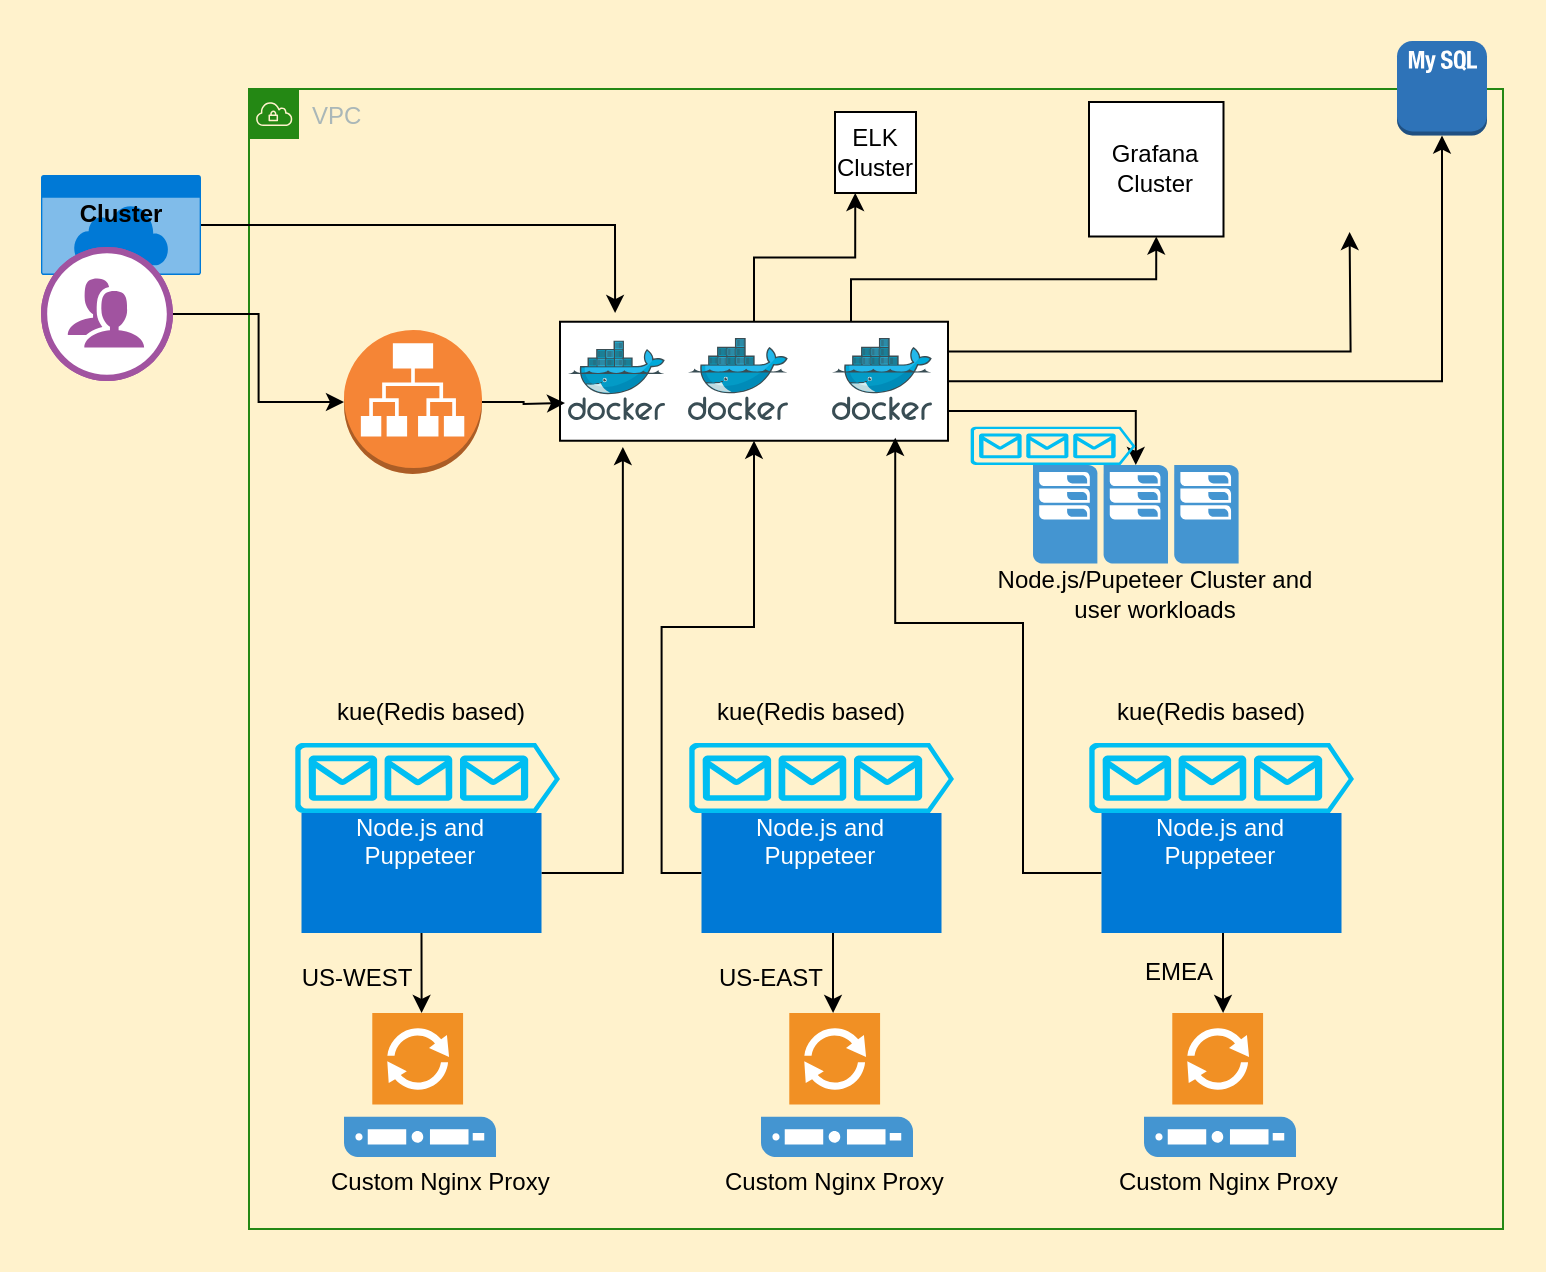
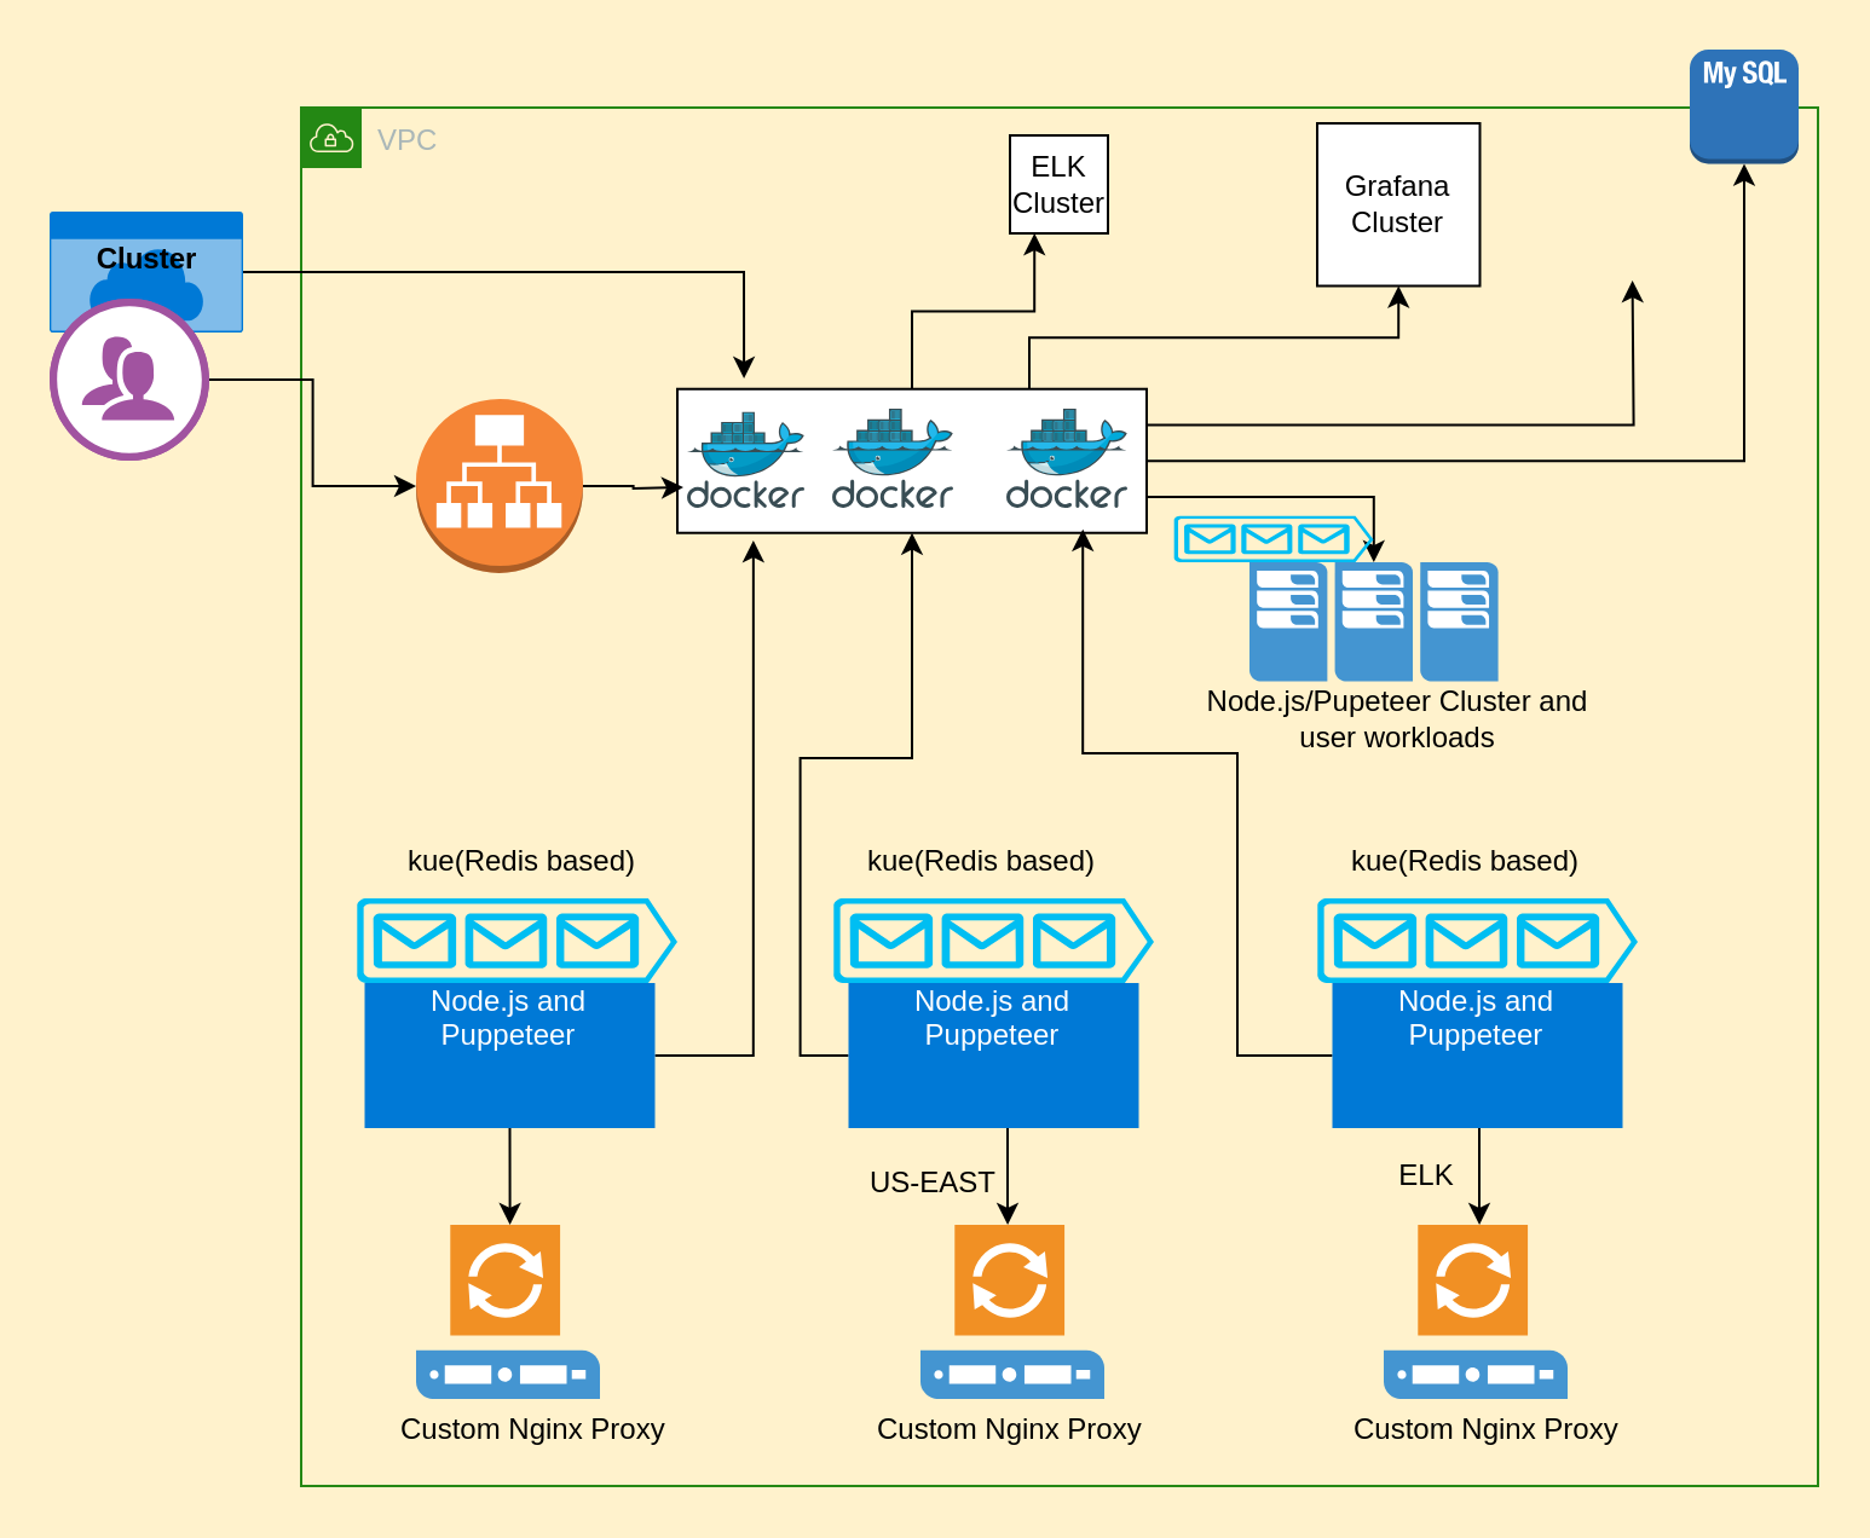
  <mxCell id="0" />
  <mxCell id="1" parent="0" />
  <mxCell id="2" value="VPC" style="points=[[0,0],[0.25,0],[0.5,0],[0.75,0],[1,0],[1,0.25],[1,0.5],[1,0.75],[1,1],[0.75,1],[0.5,1],[0.25,1],[0,1],[0,0.75],[0,0.5],[0,0.25]];outlineConnect=0;gradientColor=none;html=1;whiteSpace=wrap;fontSize=12;fontStyle=0;shape=mxgraph.aws4.group;grIcon=mxgraph.aws4.group_vpc;strokeColor=#248814;fillColor=none;verticalAlign=top;align=left;spacingLeft=30;fontColor=#AAB7B8;dashed=0;" vertex="1" parent="1"><mxGeometry x="124" y="44" width="627" height="570" as="geometry" /></mxCell>
  <mxCell id="3" style="edgeStyle=orthogonalEdgeStyle;rounded=0;orthogonalLoop=1;jettySize=auto;html=1;exitX=1;exitY=0.25;exitDx=0;exitDy=0;" parent="1" source="8" edge="1"><mxGeometry relative="1" as="geometry"><mxPoint x="674.3" y="115.5" as="targetPoint" /></mxGeometry></mxCell>
  <mxCell id="4" style="edgeStyle=orthogonalEdgeStyle;rounded=0;orthogonalLoop=1;jettySize=auto;html=1;exitX=1;exitY=0.75;exitDx=0;exitDy=0;" parent="1" source="8" target="38" edge="1"><mxGeometry relative="1" as="geometry" /></mxCell>
  <mxCell id="5" style="edgeStyle=orthogonalEdgeStyle;rounded=0;orthogonalLoop=1;jettySize=auto;html=1;exitX=0.5;exitY=0;exitDx=0;exitDy=0;entryX=0.25;entryY=1;entryDx=0;entryDy=0;" edge="1" parent="1" source="8" target="42"><mxGeometry relative="1" as="geometry" /></mxCell>
  <mxCell id="6" style="edgeStyle=orthogonalEdgeStyle;rounded=0;orthogonalLoop=1;jettySize=auto;html=1;exitX=0.75;exitY=0;exitDx=0;exitDy=0;entryX=0.5;entryY=1;entryDx=0;entryDy=0;" edge="1" parent="1" source="8" target="41"><mxGeometry relative="1" as="geometry" /></mxCell>
  <mxCell id="7" style="edgeStyle=orthogonalEdgeStyle;rounded=0;orthogonalLoop=1;jettySize=auto;html=1;exitX=1;exitY=0.5;exitDx=0;exitDy=0;entryX=0.5;entryY=1;entryDx=0;entryDy=0;entryPerimeter=0;fontColor=#000000;" edge="1" parent="1" source="8" target="50"><mxGeometry relative="1" as="geometry" /></mxCell>
  <mxCell id="8" value="" style="rounded=0;whiteSpace=wrap;html=1;" parent="1" vertex="1"><mxGeometry x="279.5" y="160.37" width="194" height="59.5" as="geometry" /></mxCell>
  <mxCell id="9" style="edgeStyle=orthogonalEdgeStyle;rounded=0;orthogonalLoop=1;jettySize=auto;html=1;exitX=1;exitY=0.5;exitDx=0;exitDy=0;exitPerimeter=0;entryX=0.142;entryY=-0.073;entryDx=0;entryDy=0;entryPerimeter=0;" edge="1" parent="1" source="10" target="8"><mxGeometry relative="1" as="geometry" /></mxCell>
  <mxCell id="10" value="" style="html=1;strokeColor=none;fillColor=#0079D6;labelPosition=center;verticalLabelPosition=middle;verticalAlign=top;align=center;fontSize=12;outlineConnect=0;spacingTop=-6;fontColor=#FFFFFF;shape=mxgraph.sitemap.cloud;" parent="1" vertex="1"><mxGeometry x="20" y="87" width="80" height="50" as="geometry" /></mxCell>
  <mxCell id="11" value="&lt;font&gt;&lt;b&gt;Cluster&lt;/b&gt;&lt;/font&gt;" style="text;html=1;align=center;verticalAlign=middle;resizable=0;points=[];autosize=1;" parent="1" vertex="1"><mxGeometry x="24.5" y="97.5" width="71" height="18" as="geometry" /></mxCell>
  <mxCell id="12" style="edgeStyle=orthogonalEdgeStyle;rounded=0;orthogonalLoop=1;jettySize=auto;html=1;exitX=0;exitY=0.5;exitDx=0;exitDy=0;fontColor=#000000;" edge="1" parent="1" source="13" target="8"><mxGeometry relative="1" as="geometry" /></mxCell>
  <mxCell id="13" value="&lt;span&gt;Node.js and Puppeteer&lt;/span&gt;" style="whiteSpace=wrap;html=1;fontColor=#FFFFFF;verticalAlign=top;strokeColor=none;fillColor=#0079D6;spacingTop=-6;" parent="1" vertex="1"><mxGeometry x="350.25" y="406" width="120" height="60" as="geometry" /></mxCell>
  <mxCell id="14" style="edgeStyle=orthogonalEdgeStyle;rounded=0;orthogonalLoop=1;jettySize=auto;html=1;exitX=0.5;exitY=1;exitDx=0;exitDy=0;" parent="1" source="16" edge="1" target="23"><mxGeometry relative="1" as="geometry"><mxPoint x="196" y="582" as="targetPoint" /><Array as="points"><mxPoint x="210" y="498" /><mxPoint x="210" y="498" /></Array></mxGeometry></mxCell>
  <mxCell id="15" style="edgeStyle=orthogonalEdgeStyle;rounded=0;orthogonalLoop=1;jettySize=auto;html=1;exitX=1;exitY=0.5;exitDx=0;exitDy=0;entryX=0.162;entryY=1.053;entryDx=0;entryDy=0;entryPerimeter=0;fontColor=#000000;" edge="1" parent="1" source="16" target="8"><mxGeometry relative="1" as="geometry" /></mxCell>
  <mxCell id="16" value="Node.js and Puppeteer" style="whiteSpace=wrap;html=1;fontColor=#FFFFFF;verticalAlign=top;strokeColor=none;fillColor=#0079D6;spacingTop=-6;" parent="1" vertex="1"><mxGeometry x="150.25" y="406" width="120" height="60" as="geometry" /></mxCell>
  <mxCell id="17" style="edgeStyle=orthogonalEdgeStyle;rounded=0;orthogonalLoop=1;jettySize=auto;html=1;exitX=0;exitY=0.5;exitDx=0;exitDy=0;entryX=0.864;entryY=0.975;entryDx=0;entryDy=0;entryPerimeter=0;" parent="1" source="18" target="8" edge="1"><mxGeometry relative="1" as="geometry"><Array as="points"><mxPoint x="511" y="436" /><mxPoint x="511" y="311" /><mxPoint x="447" y="311" /></Array></mxGeometry></mxCell>
  <mxCell id="18" value="&lt;span&gt;Node.js and Puppeteer&lt;/span&gt;" style="whiteSpace=wrap;html=1;fontColor=#FFFFFF;verticalAlign=top;strokeColor=none;fillColor=#0079D6;spacingTop=-6;" parent="1" vertex="1"><mxGeometry x="550.25" y="406" width="120" height="60" as="geometry" /></mxCell>
- <mxCell id="19" value="US-WEST" style="text;html=1;align=center;verticalAlign=middle;resizable=0;points=[];autosize=1;" parent="1" vertex="1"><mxGeometry x="145" y="480" width="65" height="18" as="geometry" /></mxCell>
  <mxCell id="20" value="US-EAST" style="text;html=1;align=center;verticalAlign=middle;resizable=0;points=[];autosize=1;" parent="1" vertex="1"><mxGeometry x="354" y="480" width="62" height="18" as="geometry" /></mxCell>
- <mxCell id="21" value="EMEA" style="text;html=1;align=center;verticalAlign=middle;resizable=0;points=[];autosize=1;" parent="1" vertex="1"><mxGeometry x="567.25" y="477" width="44" height="18" as="geometry" /></mxCell>
+ <mxCell id="21" value="ELK" style="text;html=1;align=center;verticalAlign=middle;resizable=0;points=[];autosize=1;" parent="1" vertex="1"><mxGeometry x="567.25" y="477" width="44" height="18" as="geometry" /></mxCell>
  <mxCell id="22" value="" style="shadow=0;dashed=0;html=1;strokeColor=none;fillColor=#4495D1;labelPosition=center;verticalLabelPosition=bottom;verticalAlign=top;align=center;outlineConnect=0;shape=mxgraph.veeam.proxy_server;" parent="1" vertex="1"><mxGeometry x="380" y="506" width="76" height="72" as="geometry" /></mxCell>
  <mxCell id="23" value="" style="shadow=0;dashed=0;html=1;strokeColor=none;fillColor=#4495D1;labelPosition=center;verticalLabelPosition=bottom;verticalAlign=top;align=center;outlineConnect=0;shape=mxgraph.veeam.proxy_server;" parent="1" vertex="1"><mxGeometry x="171.5" y="506" width="76" height="72" as="geometry" /></mxCell>
  <mxCell id="24" value="" style="shadow=0;dashed=0;html=1;strokeColor=none;fillColor=#4495D1;labelPosition=center;verticalLabelPosition=bottom;verticalAlign=top;align=center;outlineConnect=0;shape=mxgraph.veeam.proxy_server;" parent="1" vertex="1"><mxGeometry x="571.5" y="506" width="76" height="72" as="geometry" /></mxCell>
  <mxCell id="25" value="&amp;nbsp;Custom Nginx Proxy" style="text;html=1;align=center;verticalAlign=middle;resizable=0;points=[];autosize=1;" parent="1" vertex="1"><mxGeometry x="152.5" y="581" width="130" height="20" as="geometry" /></mxCell>
  <mxCell id="26" value="&amp;nbsp;Custom Nginx Proxy" style="text;html=1;align=center;verticalAlign=middle;resizable=0;points=[];autosize=1;" parent="1" vertex="1"><mxGeometry x="546.5" y="581" width="130" height="20" as="geometry" /></mxCell>
  <mxCell id="27" value="&amp;nbsp;Custom Nginx Proxy" style="text;html=1;align=center;verticalAlign=middle;resizable=0;points=[];autosize=1;" parent="1" vertex="1"><mxGeometry x="349.5" y="581" width="130" height="20" as="geometry" /></mxCell>
  <mxCell id="28" style="edgeStyle=orthogonalEdgeStyle;rounded=0;orthogonalLoop=1;jettySize=auto;html=1;exitX=0.5;exitY=1;exitDx=0;exitDy=0;exitPerimeter=0;entryX=0.5;entryY=0;entryDx=0;entryDy=0;" parent="1" source="29" target="13" edge="1"><mxGeometry relative="1" as="geometry" /></mxCell>
  <mxCell id="29" value="" style="verticalLabelPosition=bottom;html=1;verticalAlign=top;align=center;strokeColor=none;fillColor=#00BEF2;shape=mxgraph.azure.queue_generic;pointerEvents=1;" parent="1" vertex="1"><mxGeometry x="344" y="371" width="132.5" height="35" as="geometry" /></mxCell>
  <mxCell id="30" value="kue(Redis based)" style="text;html=1;align=center;verticalAlign=middle;resizable=0;points=[];autosize=1;" parent="1" vertex="1"><mxGeometry x="160.25" y="346" width="110" height="20" as="geometry" /></mxCell>
  <mxCell id="31" value="" style="verticalLabelPosition=bottom;html=1;verticalAlign=top;align=center;strokeColor=none;fillColor=#00BEF2;shape=mxgraph.azure.queue_generic;pointerEvents=1;" parent="1" vertex="1"><mxGeometry x="544" y="371" width="132.5" height="35" as="geometry" /></mxCell>
  <mxCell id="32" value="" style="verticalLabelPosition=bottom;html=1;verticalAlign=top;align=center;strokeColor=none;fillColor=#00BEF2;shape=mxgraph.azure.queue_generic;pointerEvents=1;" parent="1" vertex="1"><mxGeometry x="147" y="371" width="132.5" height="35" as="geometry" /></mxCell>
  <mxCell id="33" value="kue(Redis based)" style="text;html=1;align=center;verticalAlign=middle;resizable=0;points=[];autosize=1;" parent="1" vertex="1"><mxGeometry x="350.25" y="346" width="110" height="20" as="geometry" /></mxCell>
  <mxCell id="34" value="kue(Redis based)" style="text;html=1;align=center;verticalAlign=middle;resizable=0;points=[];autosize=1;" parent="1" vertex="1"><mxGeometry x="550.25" y="346" width="110" height="20" as="geometry" /></mxCell>
  <mxCell id="35" value="" style="aspect=fixed;html=1;points=[];align=center;image;fontSize=12;image=img/lib/mscae/Docker.svg;" parent="1" vertex="1"><mxGeometry x="344" y="169" width="50" height="41" as="geometry" /></mxCell>
  <mxCell id="36" value="" style="aspect=fixed;html=1;points=[];align=center;image;fontSize=12;image=img/lib/mscae/Docker.svg;" parent="1" vertex="1"><mxGeometry x="284" y="170.23" width="48.5" height="39.77" as="geometry" /></mxCell>
  <mxCell id="37" value="" style="aspect=fixed;html=1;points=[];align=center;image;fontSize=12;image=img/lib/mscae/Docker.svg;" parent="1" vertex="1"><mxGeometry x="416" y="169" width="50" height="41" as="geometry" /></mxCell>
  <mxCell id="38" value="" style="pointerEvents=1;shadow=0;dashed=0;html=1;strokeColor=none;fillColor=#4495D1;labelPosition=center;verticalLabelPosition=bottom;verticalAlign=top;align=center;outlineConnect=0;shape=mxgraph.veeam.cluster;" parent="1" vertex="1"><mxGeometry x="516" y="232" width="102.8" height="49.2" as="geometry" /></mxCell>
  <mxCell id="39" value="Node.js/Pupeteer Cluster and &lt;br&gt;user workloads" style="text;html=1;align=center;verticalAlign=middle;resizable=0;points=[];autosize=1;" parent="1" vertex="1"><mxGeometry x="492.25" y="282" width="170" height="30" as="geometry" /></mxCell>
  <mxCell id="40" value="" style="verticalLabelPosition=bottom;html=1;verticalAlign=top;align=center;strokeColor=none;fillColor=#00BEF2;shape=mxgraph.azure.queue_generic;pointerEvents=1;" parent="1" vertex="1"><mxGeometry x="484.75" y="212.8" width="82.5" height="19.2" as="geometry" /></mxCell>
  <mxCell id="41" value="Grafana&lt;br&gt;Cluster" style="whiteSpace=wrap;html=1;aspect=fixed;" vertex="1" parent="1"><mxGeometry x="544" y="50.5" width="67.25" height="67.25" as="geometry" /></mxCell>
  <mxCell id="42" value="ELK Cluster" style="whiteSpace=wrap;html=1;aspect=fixed;" vertex="1" parent="1"><mxGeometry x="417" y="55.5" width="40.5" height="40.5" as="geometry" /></mxCell>
  <mxCell id="43" style="edgeStyle=orthogonalEdgeStyle;rounded=0;orthogonalLoop=1;jettySize=auto;html=1;exitX=0.5;exitY=1;exitDx=0;exitDy=0;" edge="1" parent="1"><mxGeometry relative="1" as="geometry"><mxPoint x="611.05" y="506" as="targetPoint" /><mxPoint x="611" y="466" as="sourcePoint" /><Array as="points"><mxPoint x="610.75" y="498" /><mxPoint x="610.75" y="498" /></Array></mxGeometry></mxCell>
  <mxCell id="44" style="edgeStyle=orthogonalEdgeStyle;rounded=0;orthogonalLoop=1;jettySize=auto;html=1;exitX=0.5;exitY=1;exitDx=0;exitDy=0;" edge="1" parent="1"><mxGeometry relative="1" as="geometry"><mxPoint x="416.05" y="506" as="targetPoint" /><mxPoint x="416" y="466" as="sourcePoint" /><Array as="points"><mxPoint x="415.75" y="498" /><mxPoint x="415.75" y="498" /></Array></mxGeometry></mxCell>
  <mxCell id="45" style="edgeStyle=orthogonalEdgeStyle;rounded=0;orthogonalLoop=1;jettySize=auto;html=1;exitX=1;exitY=0.5;exitDx=0;exitDy=0;exitPerimeter=0;" edge="1" parent="1" source="46"><mxGeometry relative="1" as="geometry"><mxPoint x="282" y="201" as="targetPoint" /></mxGeometry></mxCell>
  <mxCell id="46" value="" style="outlineConnect=0;dashed=0;verticalLabelPosition=bottom;verticalAlign=top;align=center;html=1;shape=mxgraph.aws3.application_load_balancer;fillColor=#F58536;gradientColor=none;" vertex="1" parent="1"><mxGeometry x="171.5" y="164.5" width="69" height="72" as="geometry" /></mxCell>
  <mxCell id="47" style="edgeStyle=orthogonalEdgeStyle;rounded=0;orthogonalLoop=1;jettySize=auto;html=1;exitX=1;exitY=0.5;exitDx=0;exitDy=0;exitPerimeter=0;fontColor=#000000;" edge="1" parent="1" source="48" target="46"><mxGeometry relative="1" as="geometry" /></mxCell>
  <mxCell id="48" value="" style="verticalLabelPosition=bottom;html=1;fillColor=#A153A0;strokeColor=#ffffff;verticalAlign=top;align=center;points=[[0,0.5,0],[0.125,0.25,0],[0.25,0,0],[0.5,0,0],[0.75,0,0],[0.875,0.25,0],[1,0.5,0],[0.875,0.75,0],[0.75,1,0],[0.5,1,0],[0.125,0.75,0]];pointerEvents=1;shape=mxgraph.cisco_safe.compositeIcon;bgIcon=ellipse;resIcon=mxgraph.cisco_safe.design.users;labelBackgroundColor=#FFF2CC;fontColor=#000000;" vertex="1" parent="1"><mxGeometry x="20" y="123" width="66" height="67" as="geometry" /></mxCell>
  <mxCell id="49" value="" style="shape=image;html=1;verticalAlign=top;verticalLabelPosition=bottom;labelBackgroundColor=#ffffff;imageAspect=0;aspect=fixed;image=https://cdn4.iconfinder.com/data/icons/logos-3/512/mongodb-2-128.png;fontColor=#000000;" vertex="1" parent="1"><mxGeometry x="625" y="54.75" width="56.5" height="56.5" as="geometry" /></mxCell>
  <mxCell id="50" value="" style="outlineConnect=0;dashed=0;verticalLabelPosition=bottom;verticalAlign=top;align=center;html=1;shape=mxgraph.aws3.mysql_db_instance_2;fillColor=#2E73B8;gradientColor=none;labelBackgroundColor=#FFF2CC;fontColor=#000000;" vertex="1" parent="1"><mxGeometry x="698" y="20" width="45" height="47.25" as="geometry" /></mxCell>
